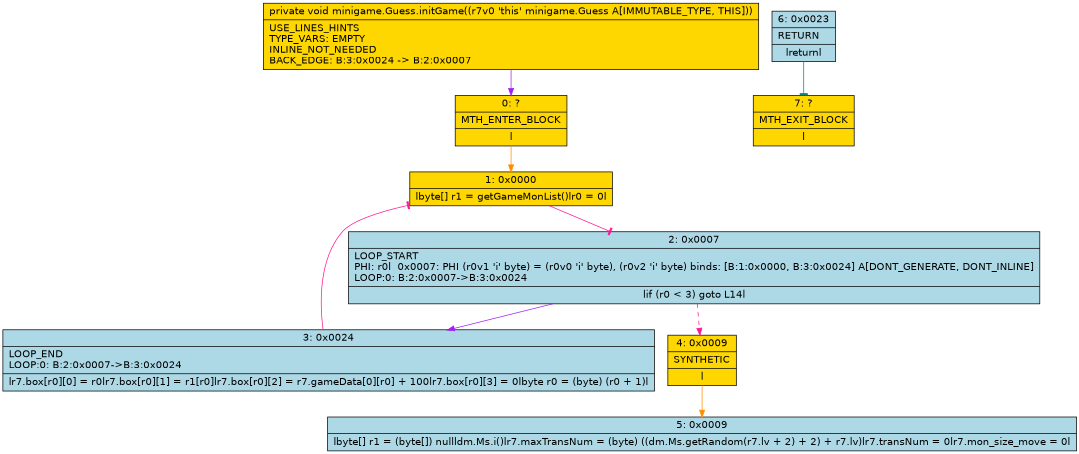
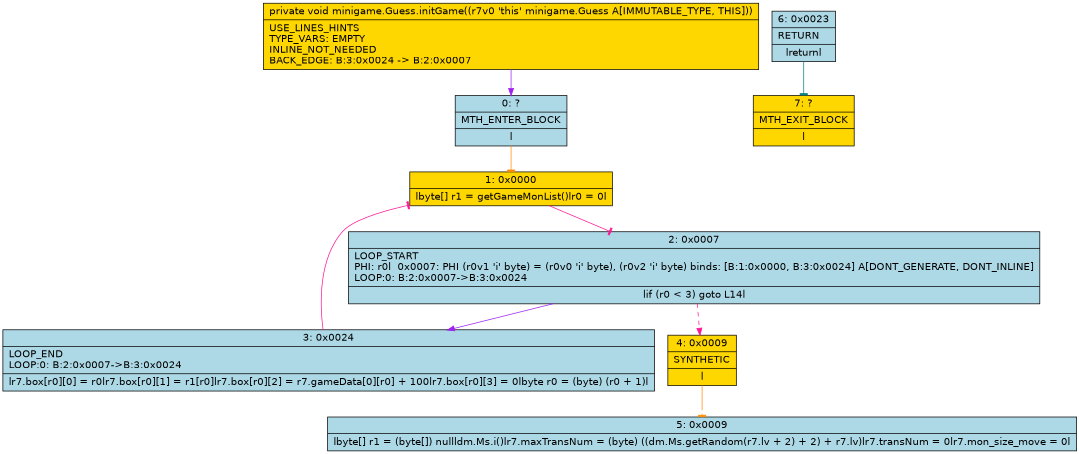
  digraph {
    fontname="DejaVu Sans"
    node [fillcolor=gold fontname="DejaVu Sans" shape=record style=filled]
    edge [arrowhead=tee color=deeppink fontname="DejaVu Sans"]
-   n1 [label="{0\:\ ?|MTH_ENTER_BLOCK\l|l}"]
+   n1 [fillcolor=lightblue label="{0\:\ ?|MTH_ENTER_BLOCK\l|l}"]
    n2 [label="{1\:\ 0x0000|lbyte[] r1 = getGameMonList()lr0 = 0l}"]
    n3 [fillcolor=lightblue label="{2\:\ 0x0007|LOOP_START\lPHI: r0l  0x0007: PHI (r0v1 'i' byte) = (r0v0 'i' byte), (r0v2 'i' byte) binds: [B:1:0x0000, B:3:0x0024] A[DONT_GENERATE, DONT_INLINE]\lLOOP:0: B:2:0x0007\-\>B:3:0x0024\l|lif (r0 \< 3) goto L14l}"]
    n4 [fillcolor=lightblue label="{3\:\ 0x0024|LOOP_END\lLOOP:0: B:2:0x0007\-\>B:3:0x0024\l|lr7.box[r0][0] = r0lr7.box[r0][1] = r1[r0]lr7.box[r0][2] = r7.gameData[0][r0] + 100lr7.box[r0][3] = 0lbyte r0 = (byte) (r0 + 1)l}"]
    n5 [label="{4\:\ 0x0009|SYNTHETIC\l|l}"]
    n6 [fillcolor=lightblue label="{5\:\ 0x0009|lbyte[] r1 = (byte[]) nullldm.Ms.i()lr7.maxTransNum = (byte) ((dm.Ms.getRandom(r7.lv + 2) + 2) + r7.lv)lr7.transNum = 0lr7.mon_size_move = 0l}"]
    n7 [fillcolor=lightblue label="{6\:\ 0x0023|RETURN\l|lreturnl}"]
    n8 [label="{7\:\ ?|MTH_EXIT_BLOCK\l|l}"]
    n9 [label="{private void minigame.Guess.initGame((r7v0 'this' minigame.Guess A[IMMUTABLE_TYPE, THIS]))  | USE_LINES_HINTS\lTYPE_VARS: EMPTY\lINLINE_NOT_NEEDED\lBACK_EDGE: B:3:0x0024 \-\> B:2:0x0007\l}"]
-   n1 -> n2 [arrowhead=normal color=darkorange]
+   n1 -> n2 [color=darkorange]
    n2 -> n3
    n3 -> n4 [arrowhead=normal color=purple]
    n3 -> n5 [arrowhead=normal style=dashed]
    n4 -> n2
-   n5 -> n6 [arrowhead=normal color=darkorange]
+   n5 -> n6 [color=darkorange]
    n7 -> n8 [color=teal]
    n9 -> n1 [arrowhead=normal color=purple]
  }
